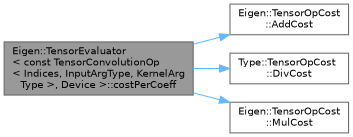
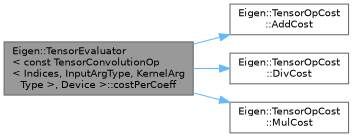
  digraph {
    rankdir=LR
    node [color=grey40 fillcolor=white fontname=Helvetica fontsize=10 shape=box style=filled]
    edge [color=steelblue1 fontname=Helvetica fontsize=10 labelfontname=Helvetica labelfontsize=10 style=solid]
    n1 [color=gray40 fillcolor=grey60 fontcolor=black height=0.2 label="Eigen::TensorEvaluator\l\< const TensorConvolutionOp\l\< Indices, InputArgType, KernelArg\lType \>, Device \>::costPerCoeff" width=0.4]
    n2 [height=0.2 label="Eigen::TensorOpCost\l::AddCost" width=0.4]
-   n3 [height=0.2 label="Type::TensorOpCost\l::DivCost" width=0.4]
+   n3 [height=0.2 label="Eigen::TensorOpCost\l::DivCost" width=0.4]
    n4 [height=0.2 label="Eigen::TensorOpCost\l::MulCost" width=0.4]
    n1 -> n2
    n1 -> n3
    n1 -> n4
  }
